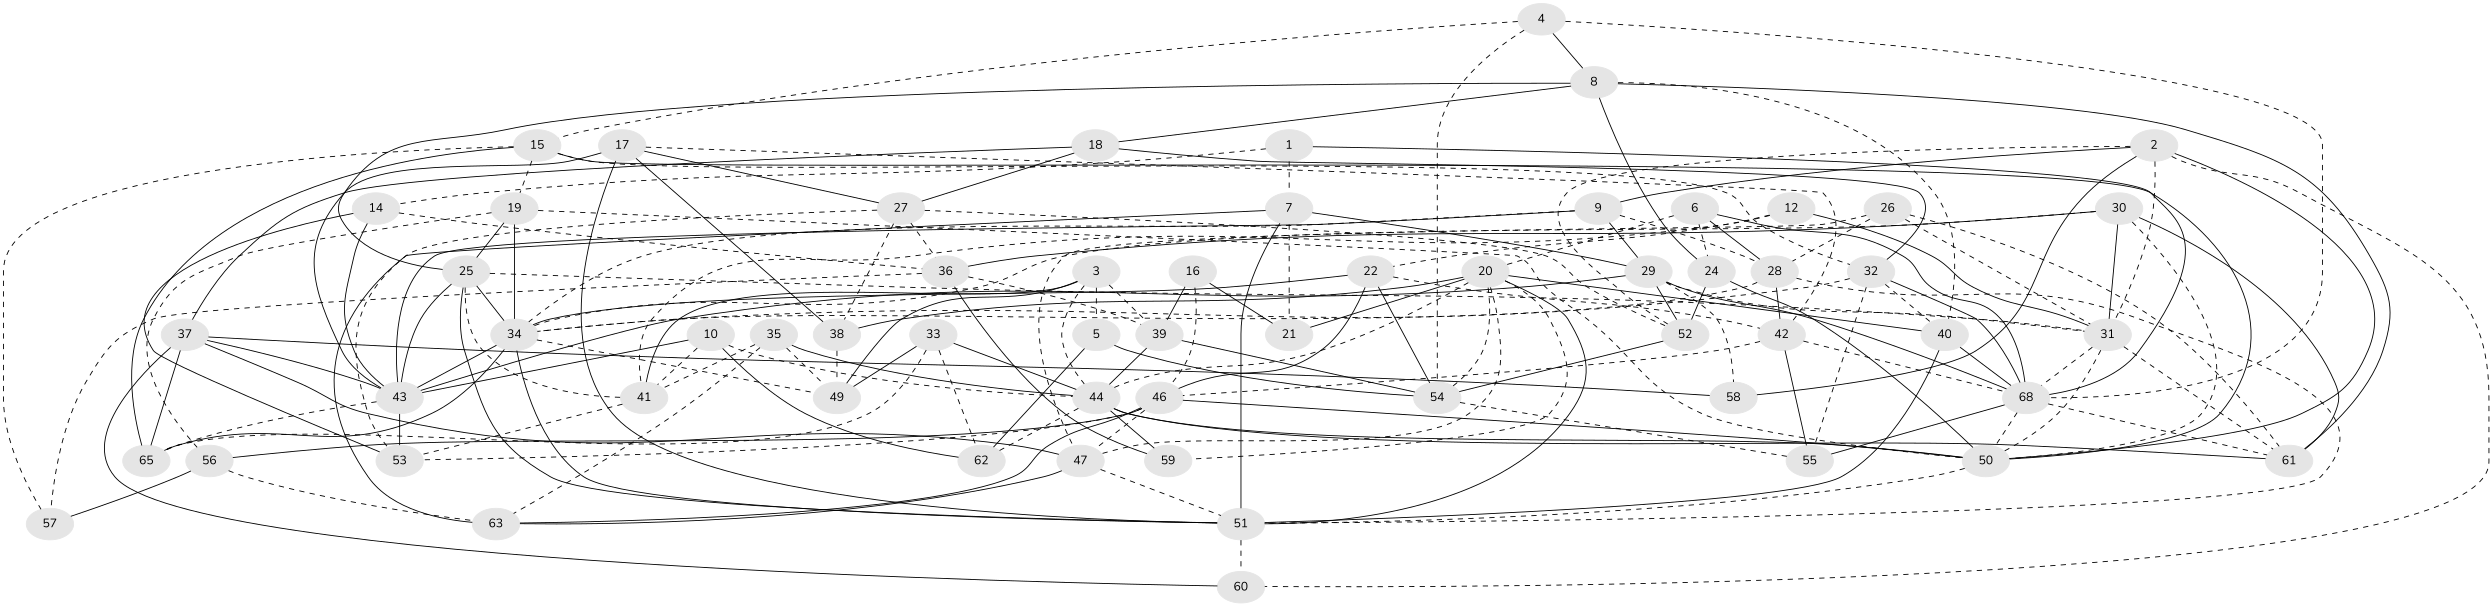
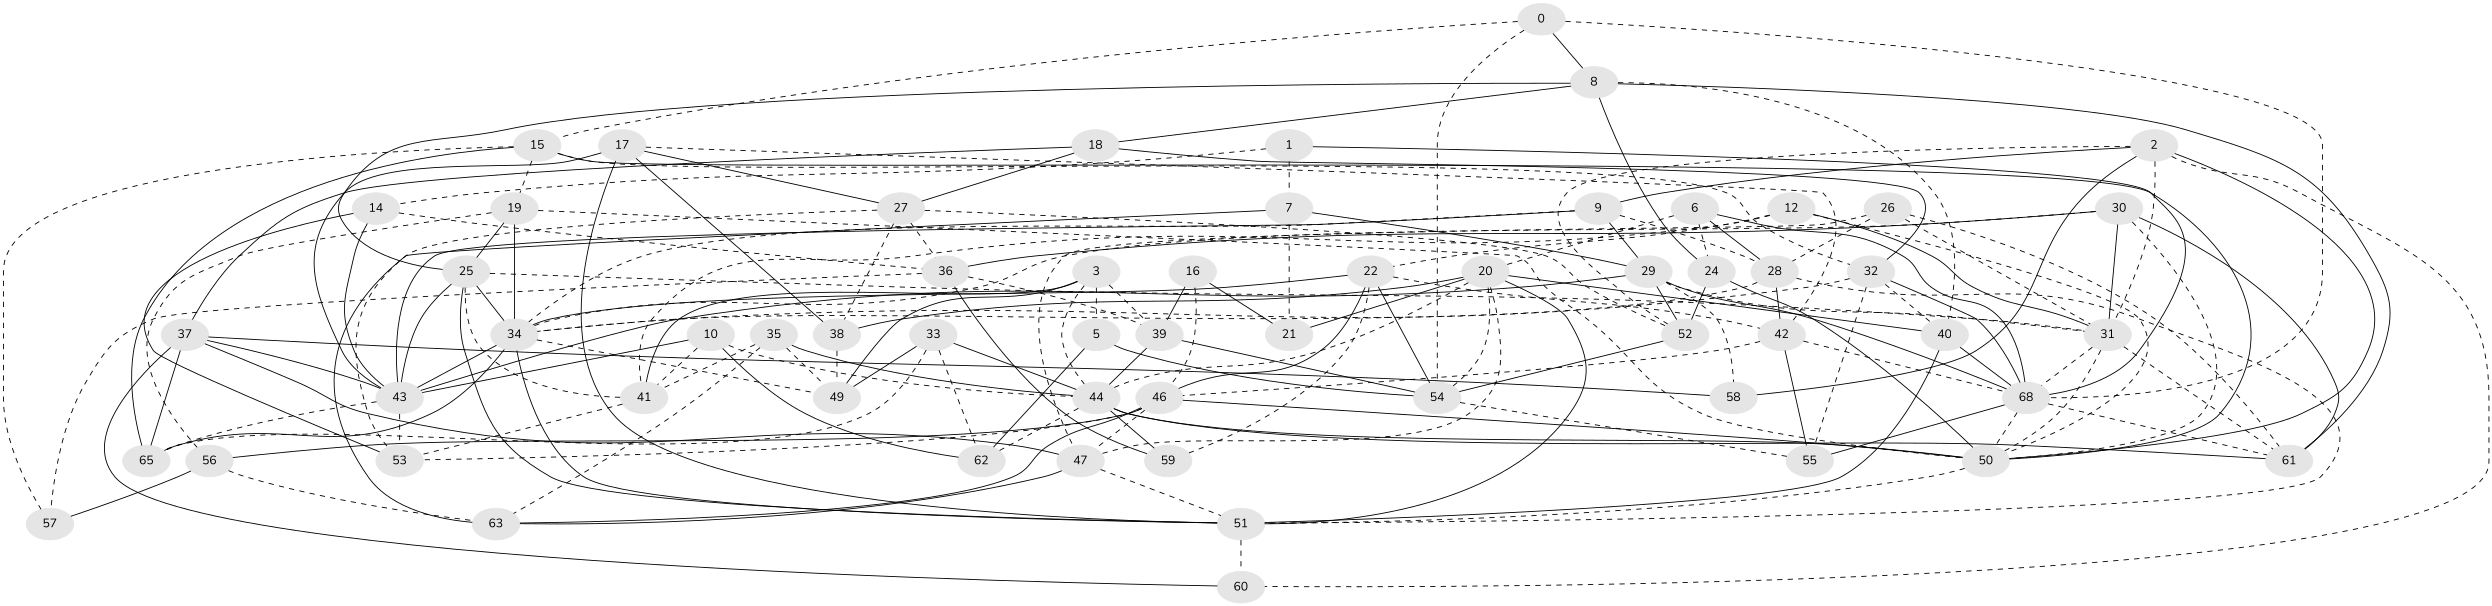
  graph {
    fontname=Nunito
    node [color=gray90 fontname=Nunito style=filled]
    edge [fontname=Nunito style=solid weight=1.0]
    1
    7
    14
    n4 [label=68]
    21
    29
    51
    63
    43
    36
    53
    50
    61
    55
    2
    9
    31
    52
    58
    60
    28
    34
    54
    3
    5
    39
    41
    44
    49
    62
    59
-   4
+   4 [label=0]
    8
    15
    24
    18
    25
    40
    19
    32
    n41 [label=65]
    57
    6
    20
    38
    47
    42
    27
    37
    10
    12
    22
    46
    56
    16
    17
    26
    30
    33
    35
    1 -- 7 [style=dashed]
    1 -- 14 [style=dashed]
    1 -- n4
    7 -- 21 [style=dashed]
    7 -- 29 [weight=2.0]
-   7 -- 51
    7 -- 63
    14 -- 43
    14 -- 36 [style=dashed]
    14 -- 53
    n4 -- 50 [style=dashed]
    n4 -- 61 [style=dashed]
    n4 -- 55
    29 -- n4
    29 -- 43
    29 -- 31 [style=dashed]
    29 -- 52
    29 -- 58 [style=dashed]
    51 -- 60 [style=dashed]
-   43 -- 53
+   43 -- 53 [style=dashed]
    43 -- n41 [style=dashed]
    36 -- 39 [style=dashed]
    36 -- 59
    36 -- 57 [style=dashed]
    50 -- 51 [style=dashed]
    2 -- 50
    2 -- 9
    2 -- 31 [style=dashed]
    2 -- 52 [style=dashed]
    2 -- 58
    2 -- 60 [style=dashed]
    9 -- 29
    9 -- 43
    9 -- 28 [style=dashed]
    9 -- 34 [style=dashed weight=2.0]
    31 -- n4 [style=dashed]
    31 -- 50 [style=dashed]
    31 -- 61 [style=dashed]
    52 -- 54
    28 -- 51 [style=dashed]
    28 -- 34 [style=dashed]
    28 -- 42
    34 -- 51
    34 -- 43
    34 -- 49 [style=dashed]
    34 -- n41
    54 -- 55 [style=dashed]
    3 -- 5 [style=dashed]
    3 -- 39 [style=dashed]
    3 -- 41
    3 -- 44 [style=dashed]
    3 -- 49
    5 -- 54
    5 -- 62
    39 -- 54
    39 -- 44
    41 -- 53 [style=dashed]
    44 -- 50
    44 -- 61
    44 -- 62 [style=dashed]
    44 -- 59
    4 -- n4 [style=dashed]
    4 -- 54 [style=dashed]
    4 -- 8
    4 -- 15 [style=dashed]
    8 -- 61
    8 -- 24
    8 -- 18
    8 -- 25
    8 -- 40 [style=dashed]
    15 -- 50
    15 -- 19 [style=dashed]
    15 -- 32 [style=dashed]
    15 -- n41
    15 -- 57 [style=dashed]
    24 -- 50 [weight=2.0]
    24 -- 52
    18 -- 32
    18 -- 27
    18 -- 37
    25 -- 51
    25 -- 43 [weight=2.0]
    25 -- 31 [style=dashed weight=2.0]
    25 -- 34
    25 -- 41 [style=dashed]
    40 -- n4
    40 -- 51
    19 -- 50 [style=dashed]
    19 -- 34
    19 -- 25
    19 -- 56 [style=dashed]
    32 -- n4
    32 -- 55 [style=dashed]
    32 -- 34 [style=dashed]
    32 -- 40 [style=dashed]
    6 -- n4
    6 -- 28
    6 -- 24 [style=dashed]
    6 -- 20 [style=dashed]
    20 -- 21
    20 -- 51
    20 -- 54 [style=dashed]
    20 -- 44 [style=dashed]
    20 -- 40
    20 -- 38
    20 -- 47 [style=dashed]
    38 -- 49 [style=dashed]
    47 -- 51 [style=dashed]
    47 -- 63
    42 -- n4 [style=dashed]
    42 -- 55
    42 -- 46 [style=dashed]
    27 -- 36 [style=dashed]
    27 -- 53 [style=dashed]
    27 -- 52 [style=dashed]
    27 -- 38 [style=dashed]
    37 -- 43
    37 -- 58
    37 -- 60
    37 -- n41
    37 -- 47
    10 -- 43
    10 -- 41 [style=dashed]
    10 -- 44 [style=dashed]
    10 -- 62
+   12 -- 50 [style=dashed]
    12 -- 31
    12 -- 41 [style=dashed weight=2.0]
    12 -- 22 [style=dashed]
    22 -- 34 [weight=2.0]
    22 -- 54
-   20 -- 59 [style=dashed]
+   22 -- 59 [style=dashed]
    22 -- 42 [style=dashed]
    22 -- 46
    46 -- 63
    46 -- 53 [style=dashed]
    46 -- 50
    46 -- 47 [style=dashed]
    46 -- 56
    56 -- 63 [style=dashed]
    56 -- 57 [weight=2.0]
    16 -- 21
    16 -- 39
    16 -- 46 [style=dashed]
    17 -- 51
    17 -- 43
    17 -- 38
    17 -- 42 [style=dashed]
    17 -- 27
    26 -- 61 [style=dashed]
    26 -- 31 [style=dashed weight=2.0]
    26 -- 28 [style=dashed]
    26 -- 47 [style=dashed]
    30 -- 36
    30 -- 50 [style=dashed]
    30 -- 61
    30 -- 31
    30 -- 34 [style=dashed]
    33 -- 44
    33 -- 49
    33 -- 62 [style=dashed]
    33 -- n41 [style=dashed]
    35 -- 63 [style=dashed]
    35 -- 41 [style=dashed]
    35 -- 44
    35 -- 49 [style=dashed]
  }
